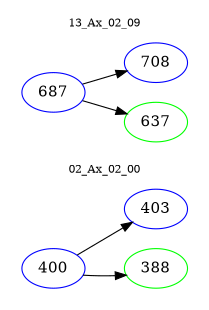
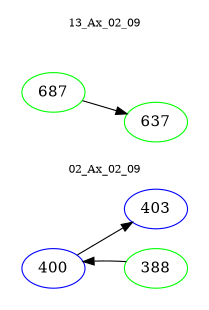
  digraph {
    rankdir=LR
    node [color=blue]
    edge [color=black]
    n1 [label=400]
    n2 [color=green label=388]
    n3 [label=403]
-   n4 [label=687]
+   n4 [color=green label=687]
    n5 [color=green label=637]
-   n6 [label=708]
    subgraph cluster_1 {
      color=white
      fontsize=10
-     label="02_Ax_02_00"
+     label="02_Ax_02_09"
      n1
      n2
      n3
    }
    subgraph cluster_2 {
      color=white
      fontsize=10
      label="13_Ax_02_09"
      n4
      n5
-     n6
    }
-   n1 -> n2
+   n2 -> n1
    n1 -> n3
    n4 -> n5
-   n4 -> n6
  }
